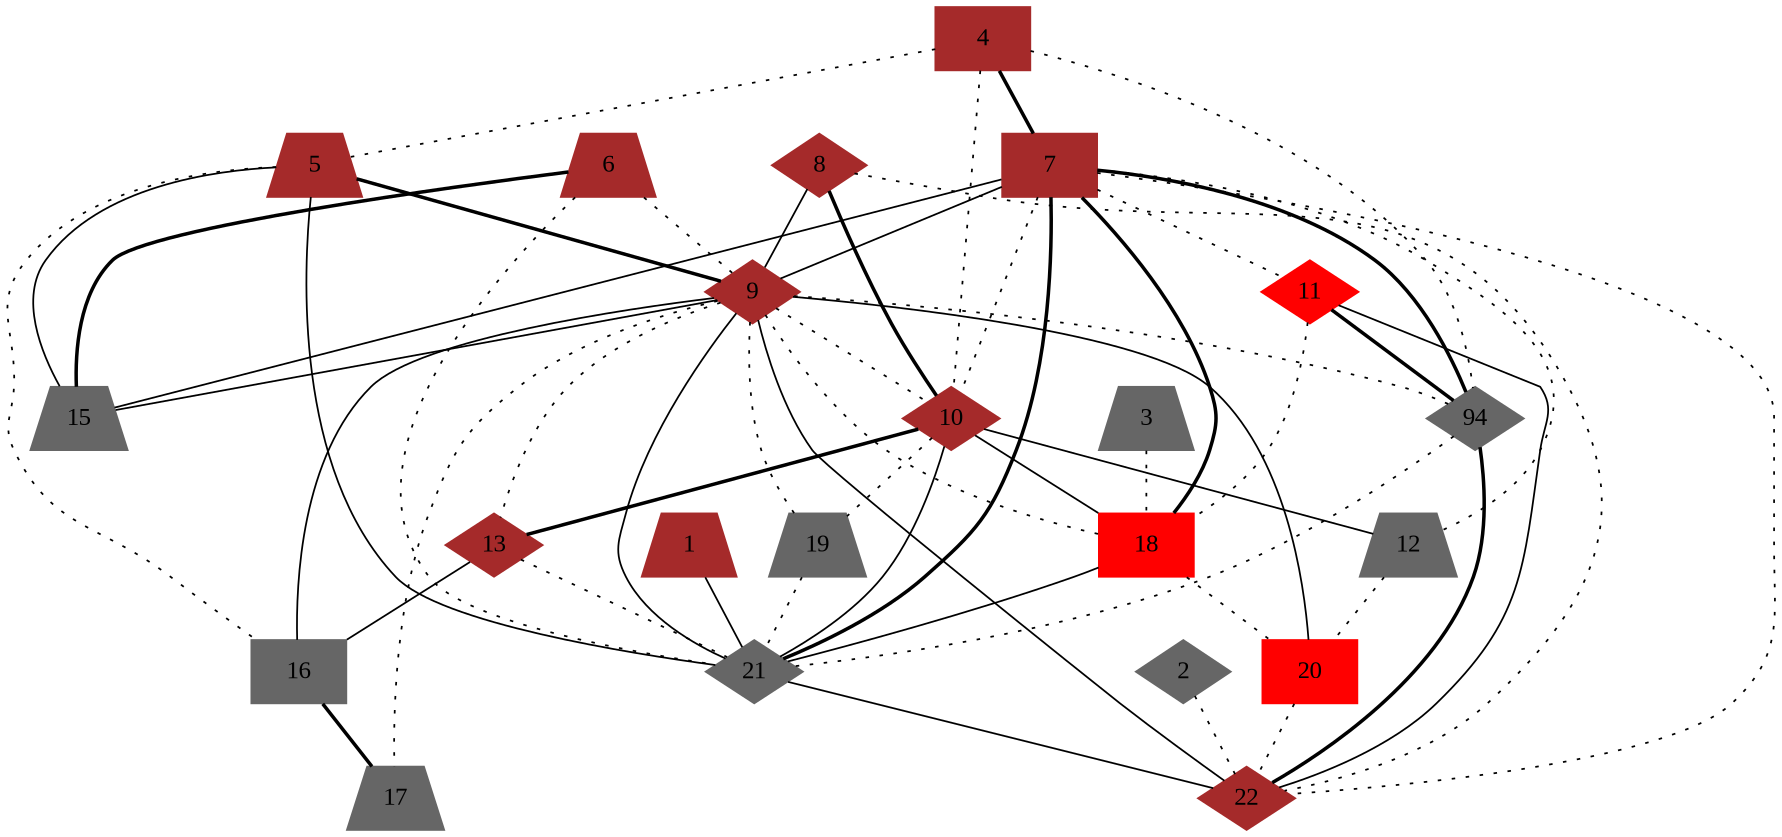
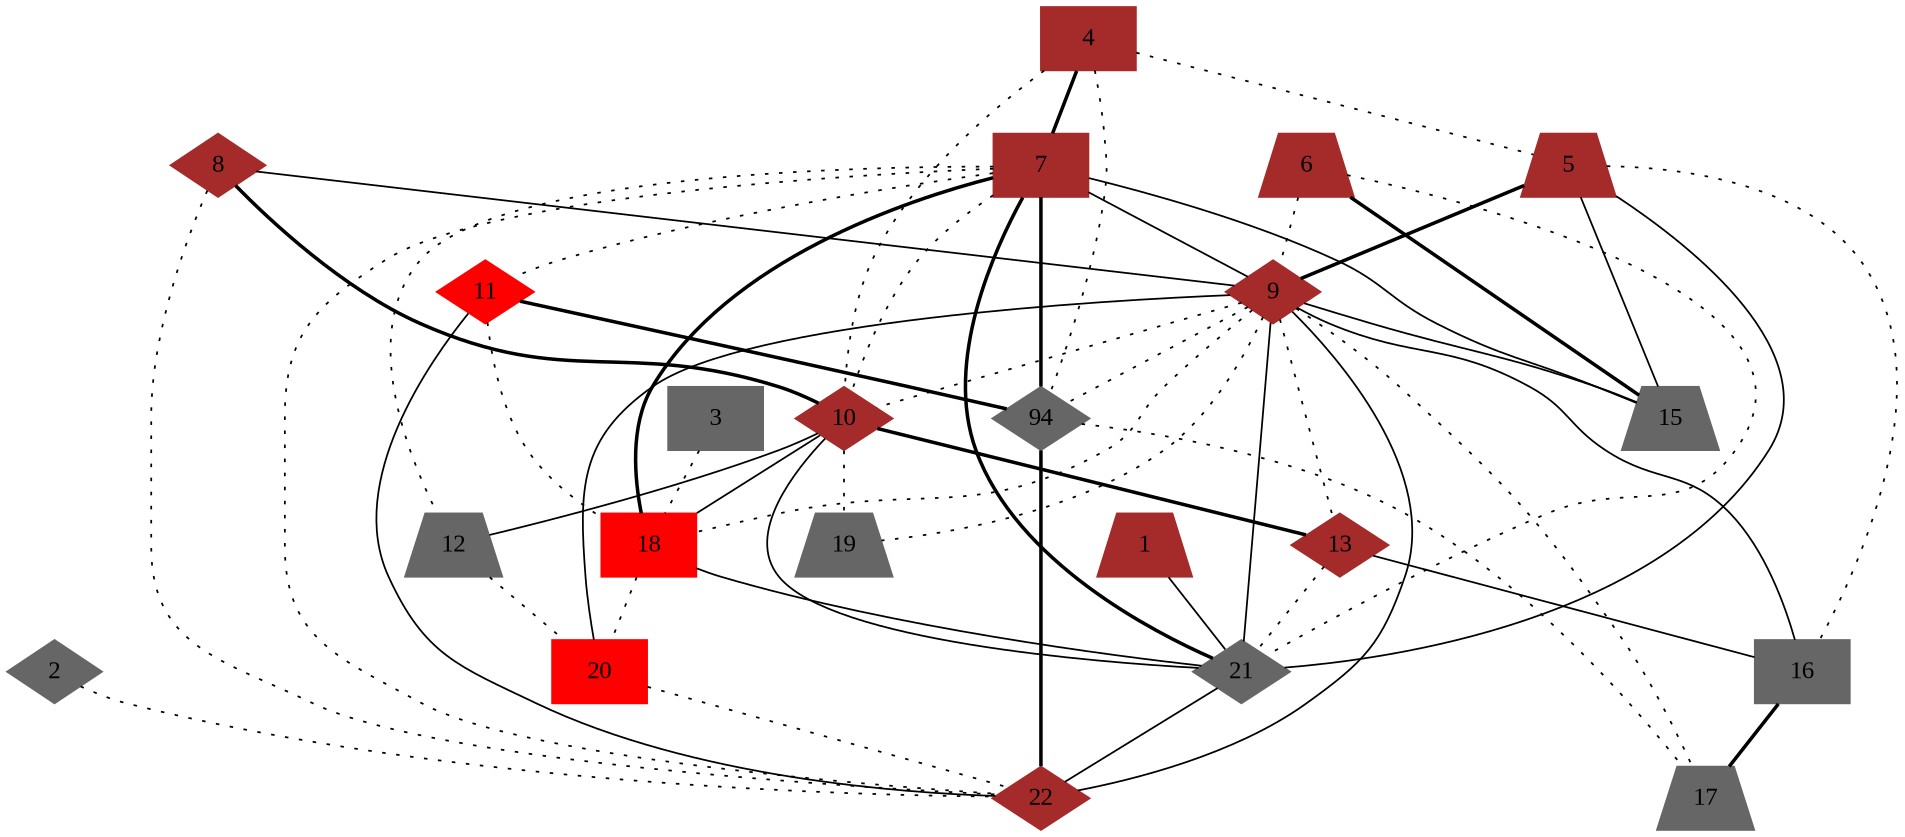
  graph {
    fontname="Liberation Serif"
    node [color=brown fontname="Liberation Serif" shape=diamond style=filled]
    edge [fontname="Liberation Serif" style=dotted weight=1.0]
    1 [shape=trapezium]
    21 [color=gray40]
    22
    2 [color=gray40]
-   3 [color=gray40 shape=trapezium]
+   3 [color=gray40 shape=box]
    18 [color=red shape=box]
    20 [color=red shape=box]
    4 [shape=box]
    5 [shape=trapezium]
    7 [shape=box]
    10
    n12 [color=gray40 label=94]
    9
    15 [color=gray40 shape=trapezium]
    16 [color=gray40 shape=box]
    11 [color=red]
    12 [color=gray40 shape=trapezium]
    13
    19 [color=gray40 shape=trapezium]
    17 [color=gray40 shape=trapezium]
    6 [shape=trapezium]
    8
    1 -- 21 [style=solid]
    21 -- 22 [style=solid weight=2.0]
    2 -- 22
    3 -- 18
    18 -- 21 [style=solid]
    18 -- 20
    20 -- 22
    4 -- 5
    4 -- 7 [style=bold]
    4 -- 10
    4 -- n12
    5 -- 21 [style=solid]
    5 -- 9 [style=bold weight=2.0]
    5 -- 15 [style=solid]
    5 -- 16
    7 -- 21 [style=bold weight=4.0]
    7 -- 22 [weight=4.0]
    7 -- 18 [style=bold weight=2.0]
    7 -- 10
    7 -- n12 [style=bold weight=6.0]
    7 -- 9 [style=solid weight=11.0]
    7 -- 15 [style=solid]
    7 -- 11
    7 -- 12
    10 -- 21 [style=solid weight=2.0]
    10 -- 18 [style=solid]
    10 -- 12 [style=solid]
    10 -- 13 [style=bold]
    10 -- 19
-   n12 -- 21 [weight=3.0]
+   n12 -- 17 [weight=3.0]
    n12 -- 22 [style=bold weight=2.0]
    9 -- 21 [style=solid weight=9.0]
    9 -- 22 [style=solid weight=6.0]
    9 -- 18
    9 -- 20 [style=solid]
    9 -- 10
    9 -- n12 [weight=5.0]
    9 -- 15 [style=solid]
    9 -- 16 [style=solid]
    9 -- 13 [weight=2.0]
    9 -- 19 [weight=2.0]
    9 -- 17 [weight=3.0]
    16 -- 17 [style=bold]
    11 -- 22 [style=solid]
    11 -- 18
    11 -- n12 [style=bold]
    12 -- 20
    13 -- 21
    13 -- 16 [style=solid weight=2.0]
-   19 -- 21
    6 -- 21
    6 -- 9 [weight=2.0]
    6 -- 15 [style=bold]
    8 -- 22
    8 -- 10 [style=bold]
    8 -- 9 [style=solid]
  }
